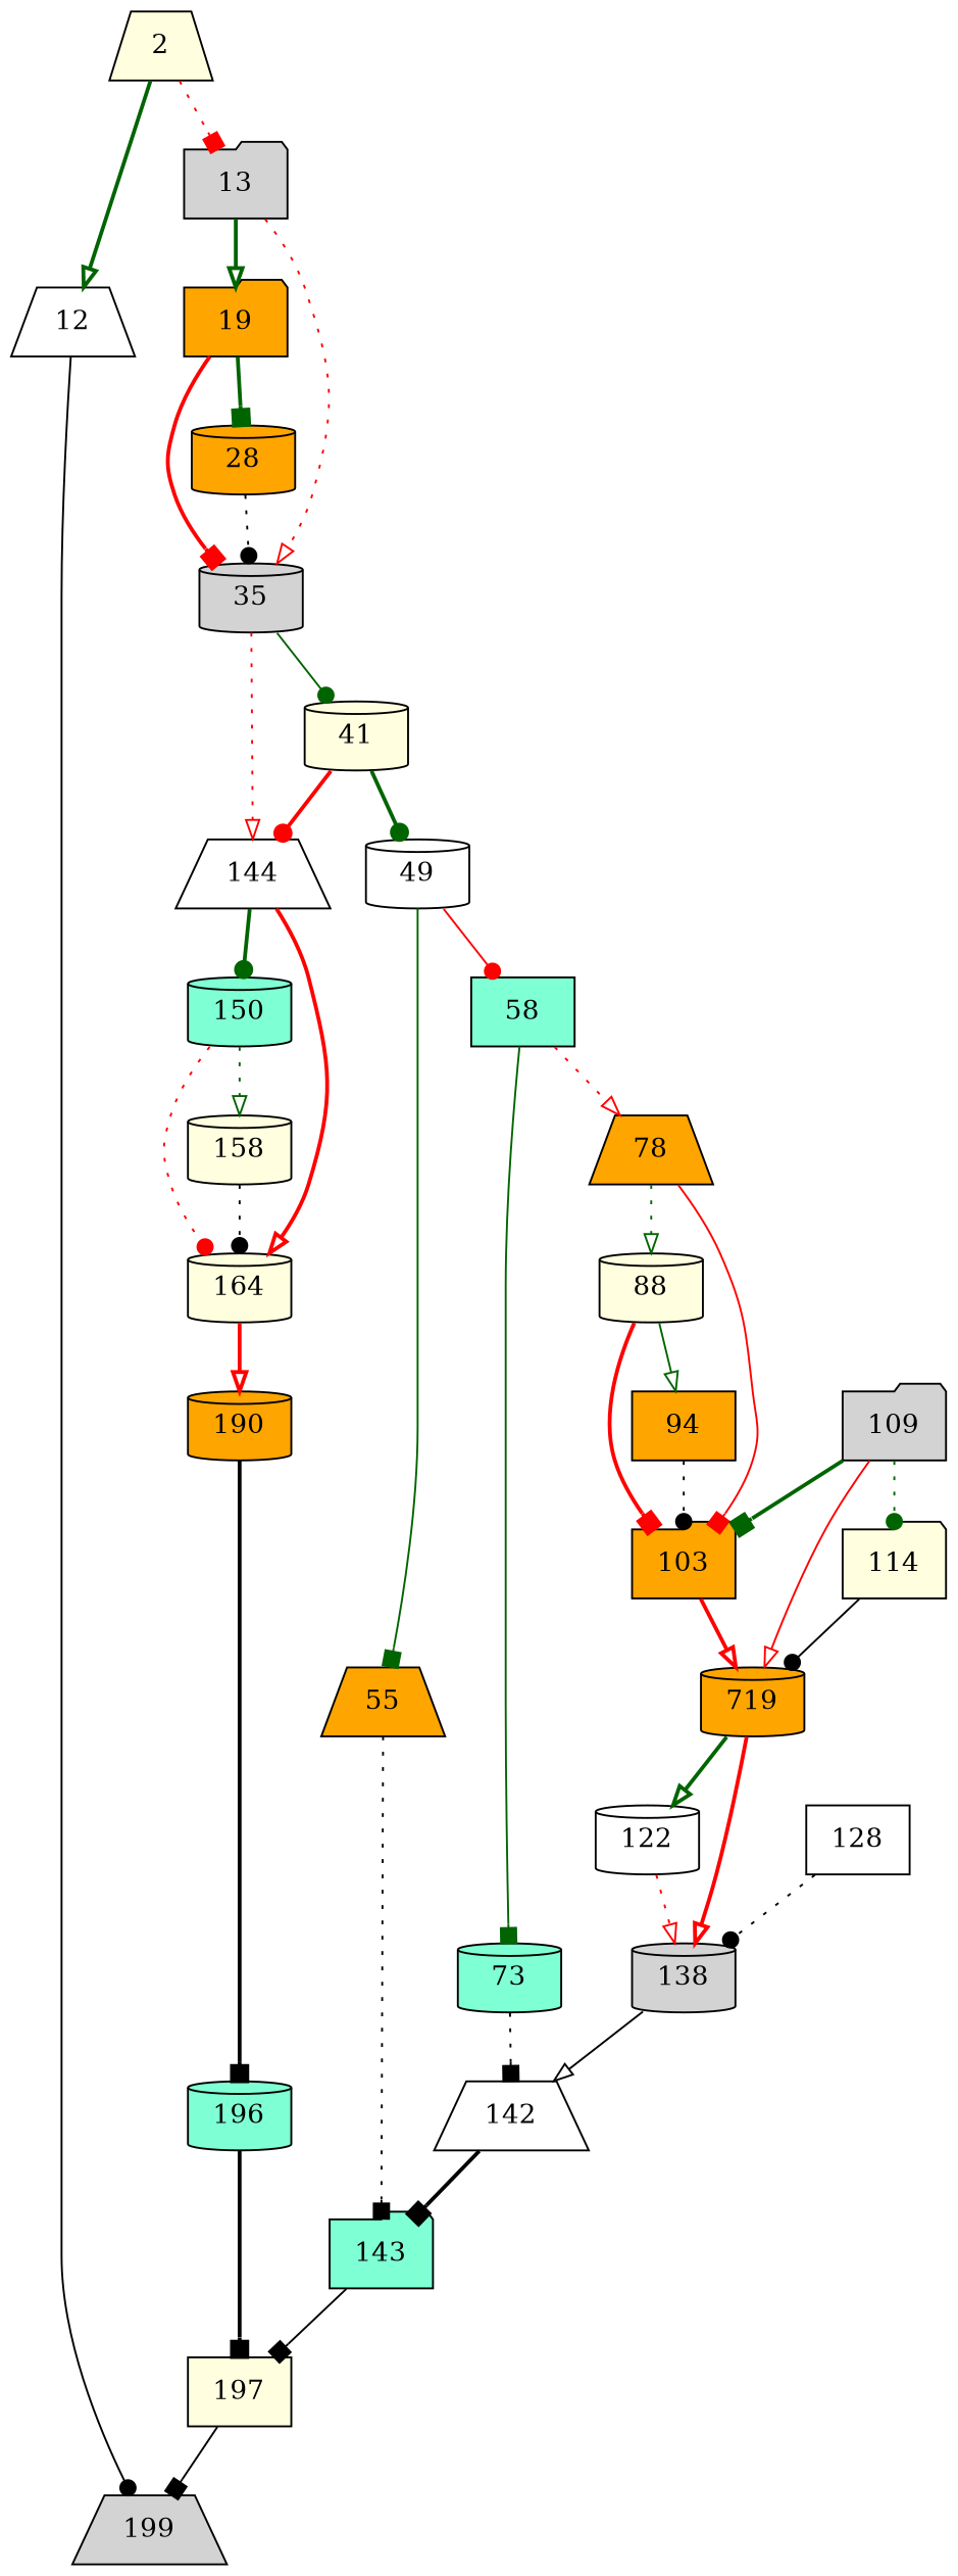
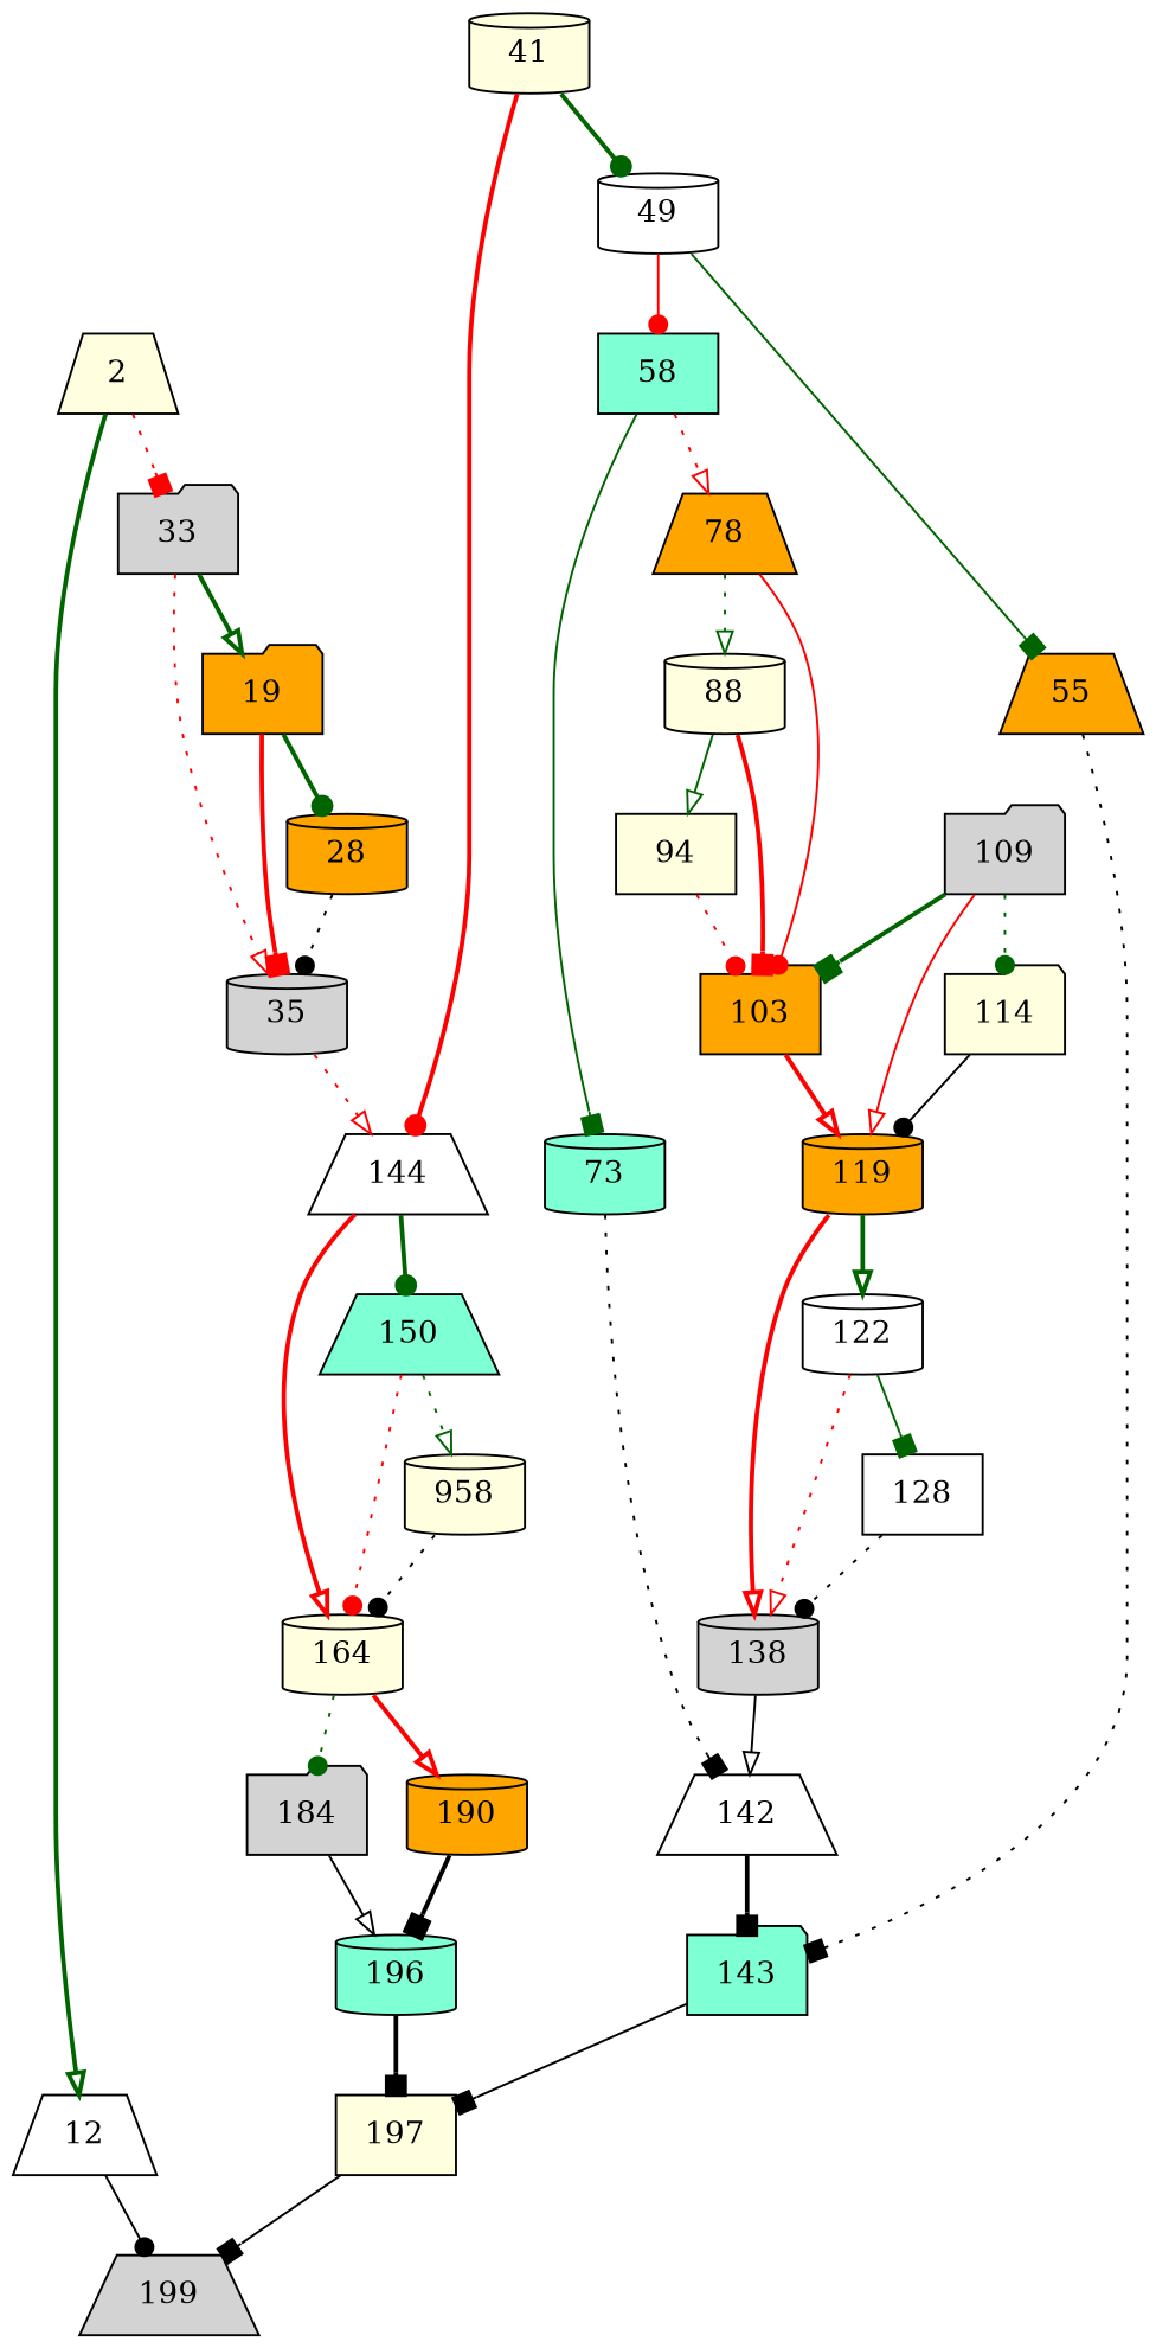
  strict digraph {
    node [fillcolor=lightyellow shape=cylinder style=filled]
    edge [arrowhead=onormal color=darkgreen cond=true style=bold]
    2 [entry=true shape=trapezium]
    12 [fillcolor=white shape=trapezium]
-   13 [fillcolor=lightgrey shape=folder]
+   13 [fillcolor=lightgrey shape=folder label=33]
    199 [fillcolor=lightgrey shape=trapezium]
    19 [fillcolor=orange shape=folder]
    35 [fillcolor=lightgrey]
    28 [fillcolor=orange]
    41
    144 [fillcolor=white shape=trapezium]
    49 [fillcolor=white]
-   150 [fillcolor=aquamarine]
+   150 [fillcolor=aquamarine shape=trapezium]
    164
    55 [fillcolor=orange shape=trapezium]
    58 [fillcolor=aquamarine shape=box]
-   158
+   158 [label=958]
+   184 [fillcolor=lightgrey shape=folder]
    190 [fillcolor=orange]
    143 [fillcolor=aquamarine shape=folder]
    73 [fillcolor=aquamarine]
    78 [fillcolor=orange shape=trapezium]
    197 [shape=box]
    142 [fillcolor=white shape=trapezium]
    88
    103 [fillcolor=orange shape=folder]
-   94 [fillcolor=orange shape=box]
-   119 [fillcolor=orange label=719]
+   94 [shape=box]
+   119 [fillcolor=orange]
    109 [fillcolor=lightgrey shape=folder]
    114 [shape=folder]
    122 [fillcolor=white]
    138 [fillcolor=lightgrey]
    128 [fillcolor=white shape=box]
    196 [fillcolor=aquamarine]
    2 -> 12
    2 -> 13 [arrowhead=box color=red cond=false style=dotted]
    12 -> 199 [arrowhead=dot style=solid color="" cond=""]
    13 -> 19
    13 -> 35 [color=red cond=false style=dotted]
    19 -> 35 [arrowhead=box color=red cond=false]
-   19 -> 28 [arrowhead=box]
-   35 -> 41 [arrowhead=dot style=solid]
+   19 -> 28 [arrowhead=dot]
    35 -> 144 [color=red cond=false style=dotted]
    28 -> 35 [arrowhead=dot style=dotted color="" cond=""]
    41 -> 144 [arrowhead=dot color=red cond=false]
    41 -> 49 [arrowhead=dot]
    144 -> 150 [arrowhead=dot]
    144 -> 164 [color=red cond=false]
    49 -> 55 [arrowhead=box style=solid]
    49 -> 58 [arrowhead=dot color=red cond=false style=solid]
    150 -> 164 [arrowhead=dot color=red cond=false style=dotted]
    150 -> 158 [style=dotted]
+   164 -> 184 [arrowhead=dot style=dotted]
    164 -> 190 [color=red cond=false]
    55 -> 143 [arrowhead=box style=dotted color="" cond=""]
    58 -> 73 [arrowhead=box style=solid]
    58 -> 78 [color=red cond=false style=dotted]
    158 -> 164 [arrowhead=dot style=dotted color="" cond=""]
+   184 -> 196 [style=solid color="" cond=""]
    190 -> 196 [arrowhead=box color="" cond=""]
    143 -> 197 [arrowhead=box style=solid color="" cond=""]
    73 -> 142 [arrowhead=box style=dotted color="" cond=""]
    78 -> 88 [style=dotted]
-   78 -> 103 [arrowhead=box color=red cond=false style=solid]
+   78 -> 103 [arrowhead=dot color=red cond=false style=solid]
    197 -> 199 [arrowhead=box style=solid color="" cond=""]
    142 -> 143 [arrowhead=box color="" cond=""]
    88 -> 103 [arrowhead=box color=red cond=false]
    88 -> 94 [style=solid]
    103 -> 119 [color=red cond=false]
-   94 -> 103 [arrowhead=dot style=dotted color="" cond=""]
+   94 -> 103 [arrowhead=dot style=dotted color=red cond=""]
    119 -> 122
    119 -> 138 [color=red cond=false]
    109 -> 103 [arrowhead=box]
    109 -> 119 [color=red cond=false style=solid]
    109 -> 114 [arrowhead=dot style=dotted]
    114 -> 119 [arrowhead=dot style=solid color="" cond=""]
    122 -> 138 [color=red cond=false style=dotted]
+   122 -> 128 [arrowhead=box style=solid]
    138 -> 142 [style=solid color="" cond=""]
    128 -> 138 [arrowhead=dot style=dotted color="" cond=""]
    196 -> 197 [arrowhead=box color="" cond=""]
  }
